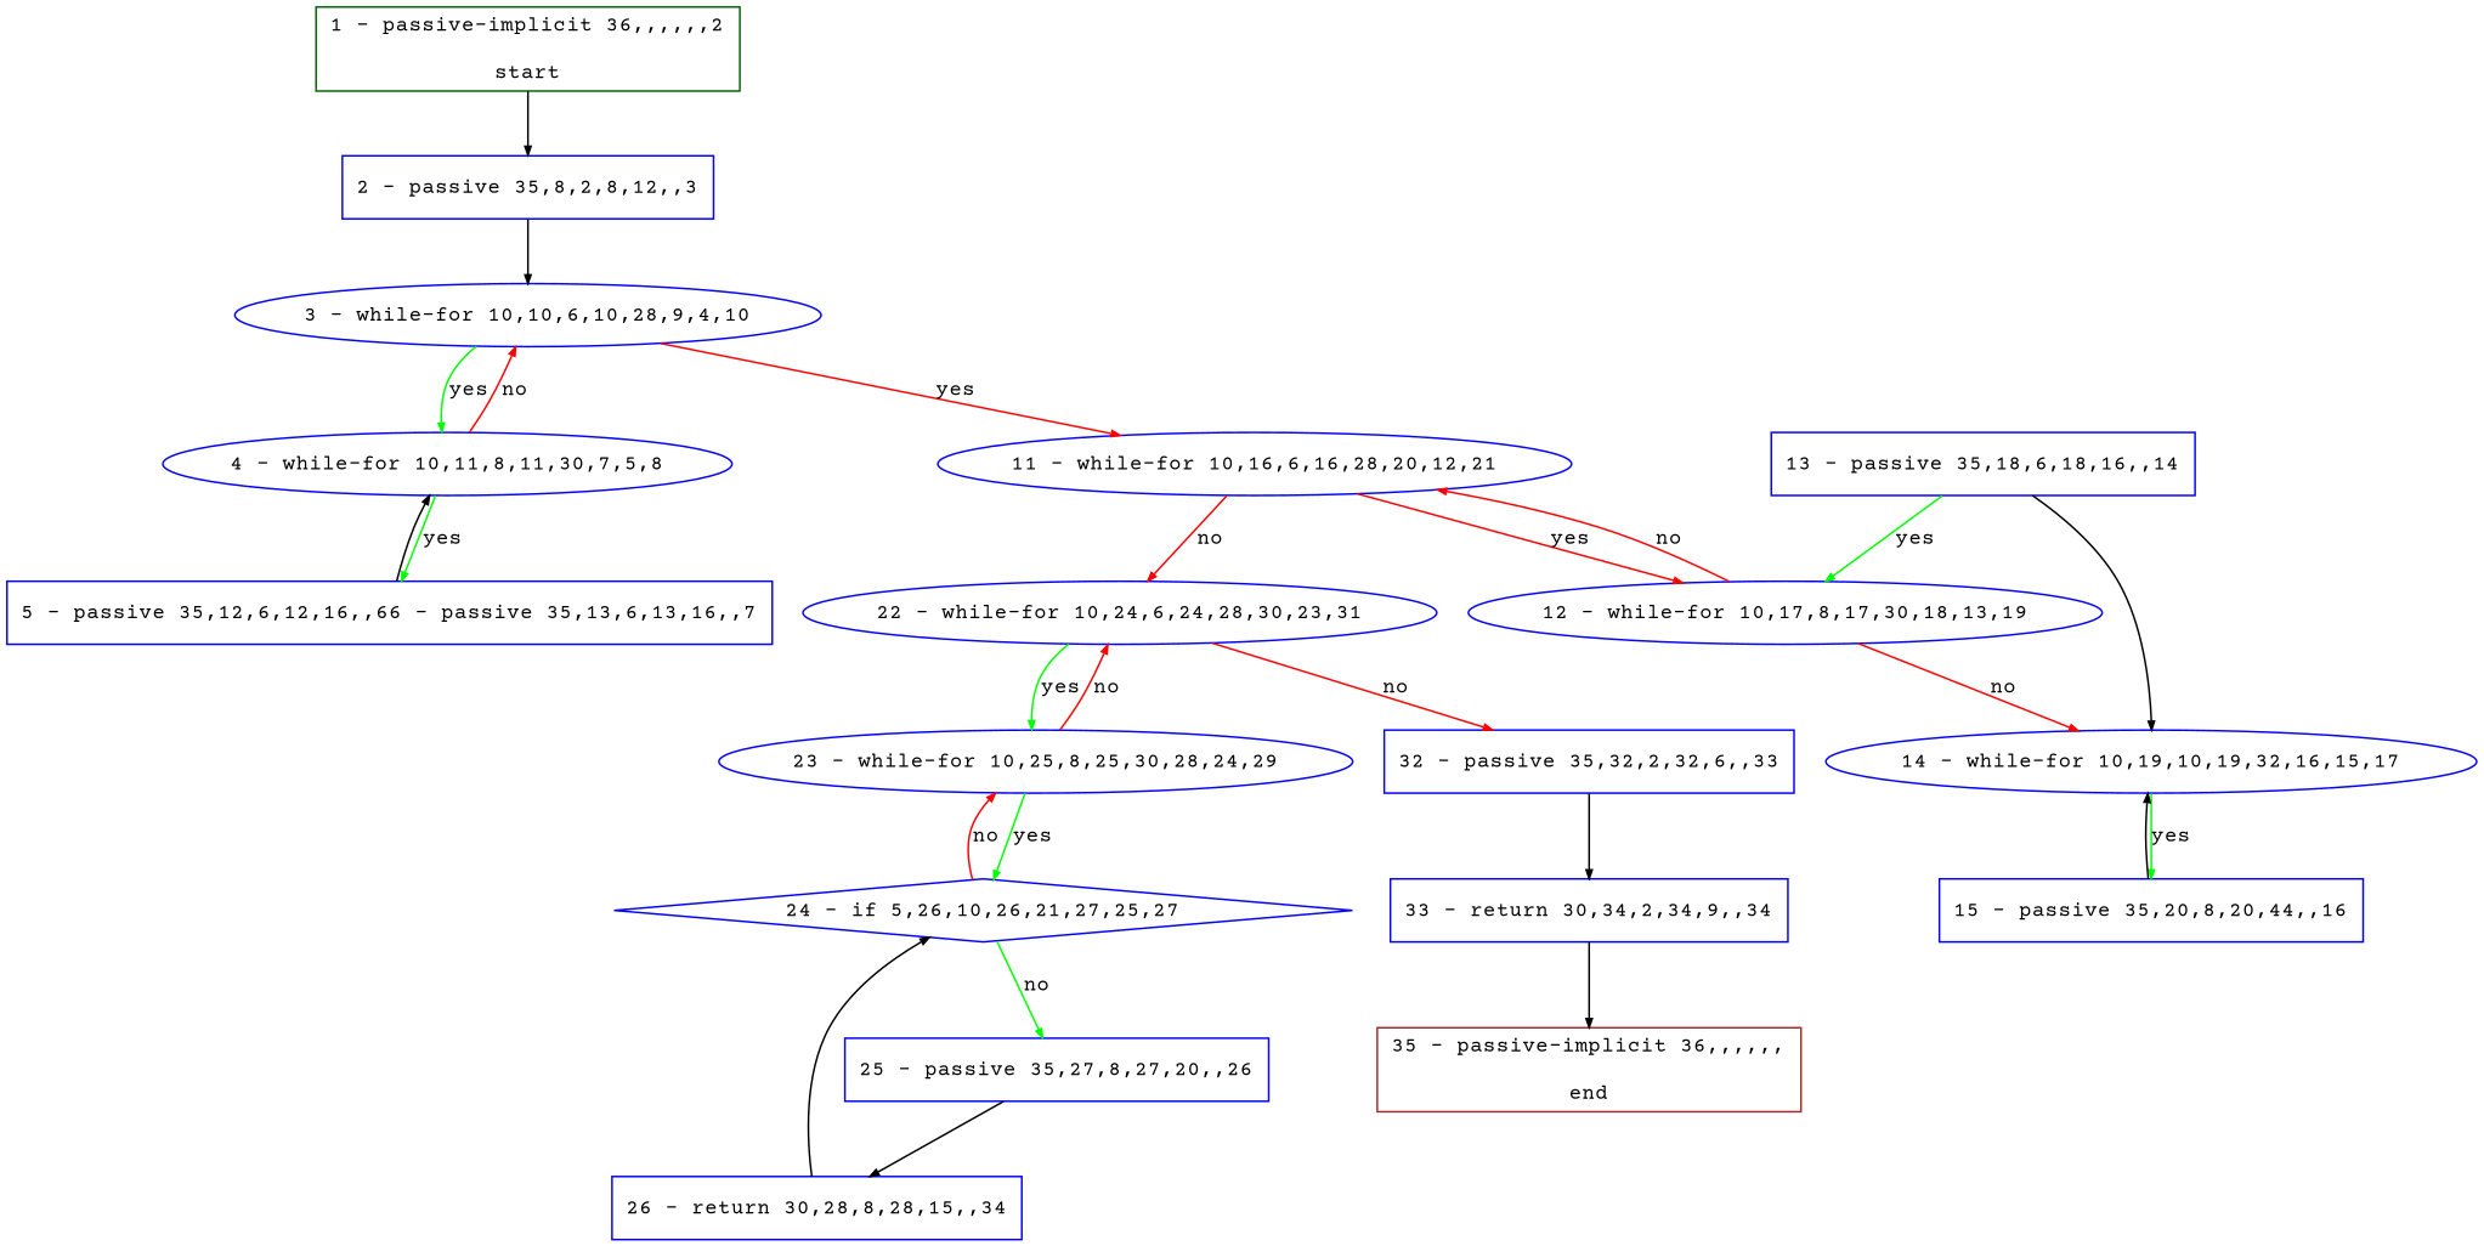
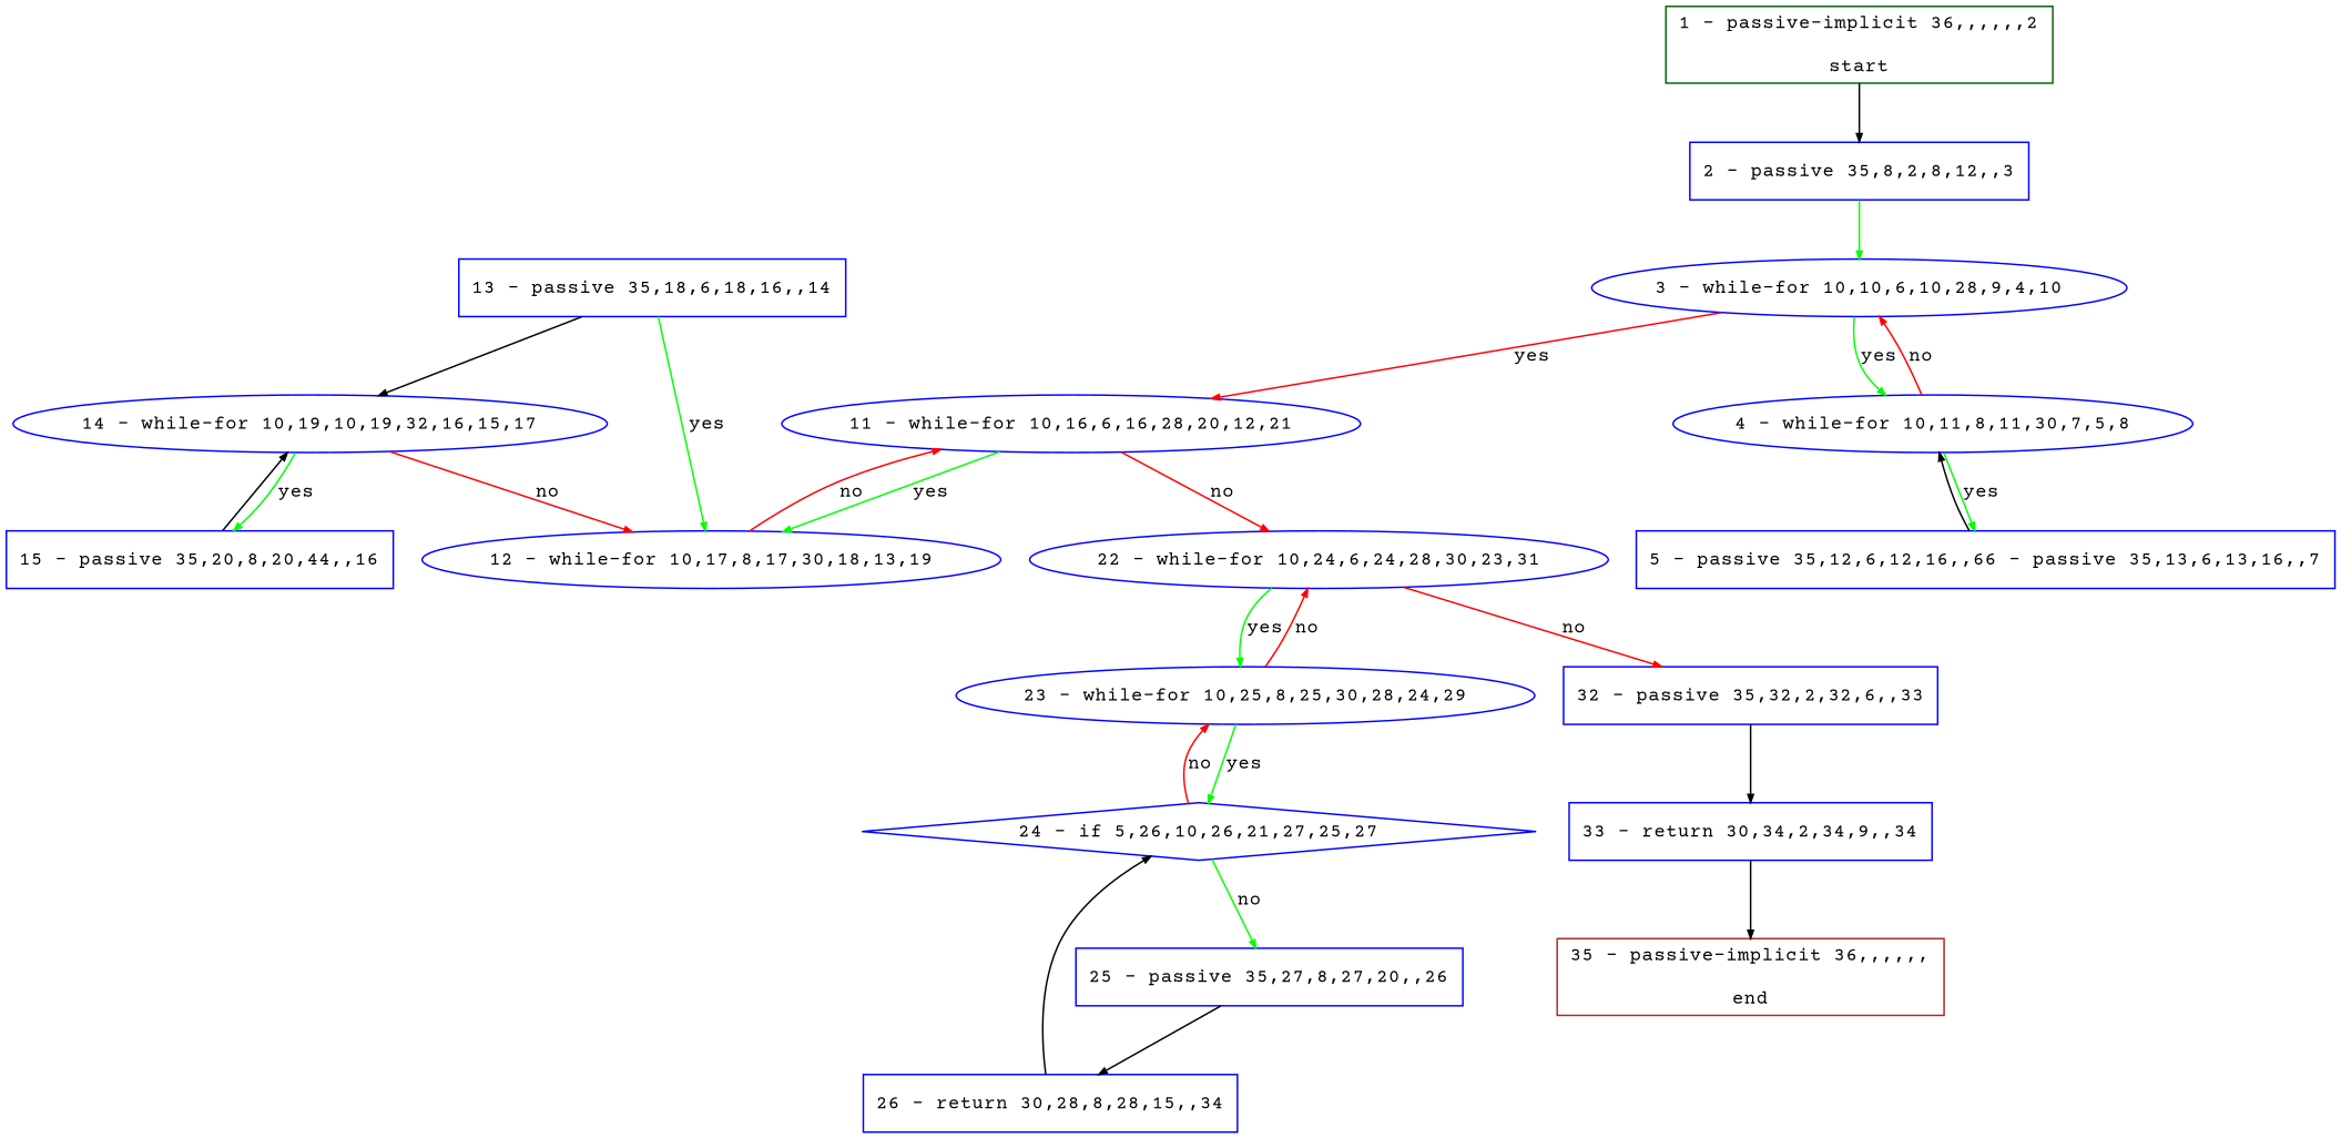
  digraph {
    bgcolor=white
    compound=true
    fillcolor="#FFFFCC"
    fontname="Courier Prime"
    fontsize=12
    pack=true
    packmode=clust
    style="rounded,filled"
    node [color="#0000ff" compound=true fillcolor="#ffffff" fixedsize=false fontname="Courier Prime" fontsize=12 node_initialized=no shape=box style=filled]
    edge [arrowhead=normal arrowsize=0.5 arrowtail=none color="#000000" compound=true dir=forward fontcolor=black fontname="Courier Prime" fontsize=12]
    n1 [label="2 - passive 35,8,2,8,12,,3"]
    n2 [label="3 - while-for 10,10,6,10,28,9,4,10" shape=oval]
    n3 [label="4 - while-for 10,11,8,11,30,7,5,8" shape=oval]
    n4 [label="11 - while-for 10,16,6,16,28,20,12,21" shape=oval]
    n5 [color="#006400" label="1 - passive-implicit 36,,,,,,2\n\nstart"]
    n6 [label="5 - passive 35,12,6,12,16,,66 - passive 35,13,6,13,16,,7"]
    n7 [label="12 - while-for 10,17,8,17,30,18,13,19" shape=oval]
    n8 [label="22 - while-for 10,24,6,24,28,30,23,31" shape=oval]
    n9 [label="23 - while-for 10,25,8,25,30,28,24,29" shape=oval]
    n10 [label="32 - passive 35,32,2,32,6,,33"]
    n11 [label="13 - passive 35,18,6,18,16,,14"]
    n12 [label="14 - while-for 10,19,10,19,32,16,15,17" shape=oval]
    n13 [label="24 - if 5,26,10,26,21,27,25,27" shape=diamond]
    n14 [label="33 - return 30,34,2,34,9,,34"]
    n15 [label="15 - passive 35,20,8,20,44,,16"]
    n16 [label="25 - passive 35,27,8,27,20,,26"]
    n17 [color="#a52a2a" label="35 - passive-implicit 36,,,,,,\n\nend"]
    n18 [label="26 - return 30,28,8,28,15,,34"]
-   n1 -> n2
+   n1 -> n2 [color="#00ff00"]
    n2 -> n3 [color="#00ff00" label=yes]
    n2 -> n4 [color="#ff0000" label=yes]
    n3 -> n2 [color="#ff0000" label=no]
    n3 -> n6 [color="#00ff00" label=yes]
-   n4 -> n7 [color="#ff0000" label=yes]
+   n4 -> n7 [color="#00ff00" label=yes]
    n4 -> n8 [color="#ff0000" label=no]
    n5 -> n1
    n6 -> n3
    n7 -> n4 [color="#ff0000" label=no]
    n8 -> n9 [color="#00ff00" label=yes]
    n8 -> n10 [color="#ff0000" label=no]
    n9 -> n8 [color="#ff0000" label=no]
    n9 -> n13 [color="#00ff00" label=yes]
    n10 -> n14
    n11 -> n7 [color="#00ff00" label=yes]
    n11 -> n12
-   n7 -> n12 [color="#ff0000" label=no]
+   n12 -> n7 [color="#ff0000" label=no]
    n12 -> n15 [color="#00ff00" label=yes]
    n13 -> n9 [color="#ff0000" label=no]
    n13 -> n16 [color="#00ff00" label=no]
    n14 -> n17
    n15 -> n12
    n16 -> n18
    n18 -> n13
  }
